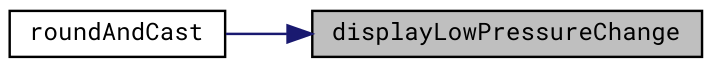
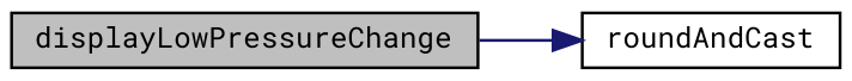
  digraph {
    rankdir=LR
    fontname="Roboto Mono"
    node [color=black fontname="Roboto Mono" fontsize=10 shape=record style=filled]
    n1 [fillcolor=grey75 fontcolor=black height=0.2 label=displayLowPressureChange width=0.4]
    n2 [fillcolor=white height=0.2 label=roundAndCast width=0.4]
-   n2 -> n1 [color=midnightblue fontname="Roboto Mono" fontsize=10 labelfontname=Helvetica labelfontsize=10 style=solid]
+   n1 -> n2 [color=midnightblue fontname="Roboto Mono" fontsize=10 labelfontname=Helvetica labelfontsize=10 style=solid]
  }
